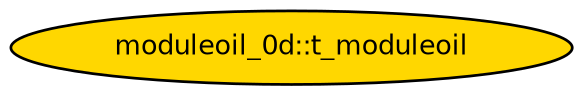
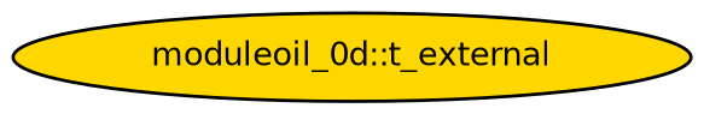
  digraph {
    rankdir=LR
    fontname="DejaVu Sans"
-   n1 [color=black fillcolor=gold fontname="DejaVu Sans" fontsize=10 height=0.2 label="moduleoil_0d::t_moduleoil" shape=ellipse style=filled width=0.4]
+   n1 [color=black fillcolor=gold fontname="DejaVu Sans" fontsize=10 height=0.2 label="moduleoil_0d::t_external" shape=ellipse style=filled width=0.4]
  }
